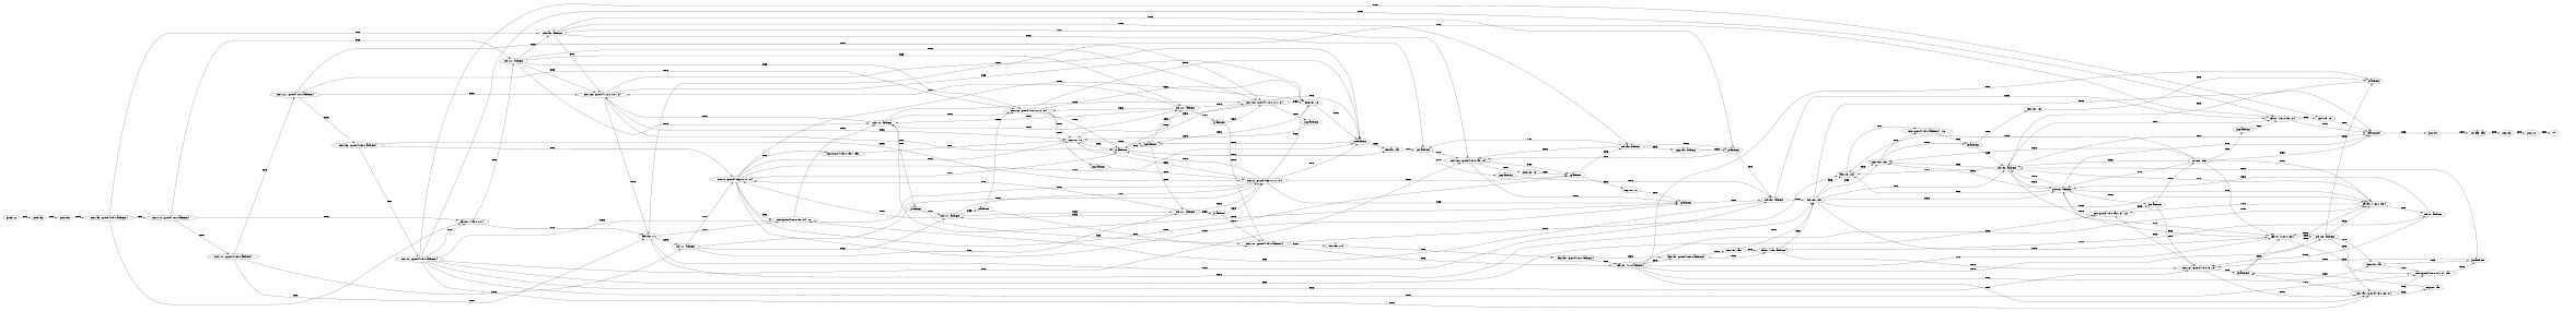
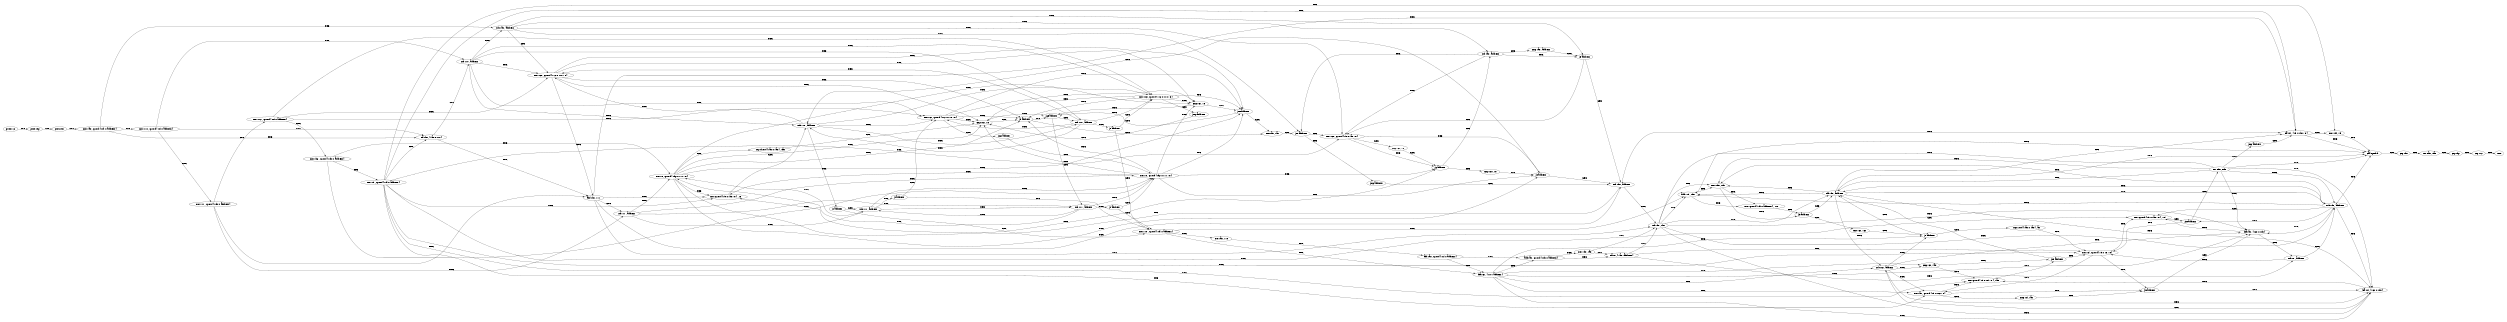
  digraph {
    rankdir=LR
    n1 [label="push r12"]
    n2 [label="push rbp"]
    n3 [label="push rbx"]
    n4 [label="mov rax , qword [ rdi + address ]"]
    n5 [label="mov r10 , qword [ rsi + address ]"]
    n6 [label="lea rbx , [ rax + r10 ]"]
    n7 [label="sub rax , address"]
    n8 [label="mov r11 , qword [ rdx + address ]"]
    n9 [label="sub r10 , address"]
    n10 [label="add rbx , r11"]
    n11 [label="mov rcx , qword [ r12 + r10 * 8 ]"]
    n12 [label="mov rcx , qword [ r9 + rax * 8 ]"]
    n13 [label="jns address"]
    n14 [label="sub rax , address"]
    n15 [label="je address"]
    n16 [label="mov r12 , qword [ rsi + address ]"]
    n17 [label="sub r11 , address"]
    n18 [label="mov rcx , qword [ r12 + r10 * 8 ]"]
    n19 [label="mov rcx , qword [ r12 + r10 * 8 ]"]
    n20 [label="sub r10 , address"]
    n21 [label="sub r10 , address"]
    n22 [label="mov rbp , qword [ rdx + address ]"]
    n23 [label="mov qword [ r9 + rbx * 8 ] , r8"]
    n24 [label="lea rsi , [ r9 + rbx * 8 ]"]
    n25 [label="sub rbx , address"]
    n26 [label="sub rdx , rbx"]
    n27 [label="mov r8 , qword [ rbp + r11 * 8 ]"]
    n28 [label="mov r8 , qword [ rbp + r11 * 8 ]"]
    n29 [label="sub r11 , address"]
    n30 [label="sub r11 , address"]
    n31 [label="mov r9 , qword [ rdi + address ]"]
    n32 [label="cmp rcx , r8"]
    n33 [label="cmp rcx , r8"]
    n34 [label="jne address"]
    n35 [label="je address"]
    n36 [label="jmp address"]
    n37 [label="jmp address"]
    n38 [label="mov rsi , qword [ r9 + r8 * 8 ]"]
    n39 [label="mov qword [ r9 + rsi * 8 ] , rax"]
    n40 [label="mov qword [ r9 + rax * 8 ] , rsi"]
    n41 [label="mov rax , qword [ r9 + rcx * 8 ]"]
    n42 [label="mov rdi , r9"]
    n43 [label="nop dword [ rax + rax ] , eax"]
    n44 [label="jg address"]
    n45 [label="je address"]
    n46 [label="cmp rcx , r8"]
    n47 [label="call symbol"]
    n48 [label="jle address"]
    n49 [label="jne address"]
    n50 [label="jne address"]
    n51 [label="cmp rsi , rax"]
    n52 [label="js address"]
    n53 [label="js address"]
    n54 [label="jmp address"]
    n55 [label="cmp rax , address"]
    n56 [label="jge address"]
    n57 [label="test rax , rax"]
    n58 [label="add r19 , rdx"]
    n59 [label="lea rsi , [ rcx + rdx ]"]
    n60 [label="lea rax , [ rcx + rdx ]"]
    n61 [label="test rdx , rdx"]
    n62 [label="shl rdx , address"]
    n63 [label="sub rdx , address"]
    n64 [label="js address"]
    n65 [label="js address"]
    n66 [label="cmp rcx , r8"]
    n67 [label="mov r10 , qword [ rdi + address ]"]
    n68 [label="mov rax , r10"]
    n69 [label="lea rcx , [ r10 - address ]"]
    n70 [label="add rax , qword [ rsi + address ]"]
    n71 [label="add rax , qword [ rdx + address ]"]
    n72 [label="js address"]
    n73 [label="sub rcx , address"]
    n74 [label="cmp rcx , rax"]
    n75 [label="mov qword [ rdi + address ] , r10"]
    n76 [label="mov rdx , rax"]
    n77 [label="lea r8 , [ rax - address ]"]
+   n78 [label="nop word [ rax + rax ] , ax"]
    n79 [label="sub r8 , address"]
    n80 [label="jle address"]
    n81 [label="pop rbx"]
    n82 [label="test rcx , rcx"]
    n83 [label="xor edx , edx"]
    n84 [label="jmp address"]
    n85 [label="xor eax , eax"]
    n86 [label="pop rbp"]
    n87 [label="pop r12"]
    n88 [label=retn]
    n1 -> n2 [label=CFG]
    n2 -> n3 [label=CFG]
    n3 -> n4 [label=CFG]
    n4 -> n5 [label=CFG]
    n4 -> n6 [label=DFG]
    n4 -> n7 [label=DFG]
    n5 -> n6 [label=DFG]
    n5 -> n8 [label=CFG]
    n5 -> n9 [label=DFG]
    n6 -> n9 [label=CFG]
    n6 -> n10 [label=DFG]
    n7 -> n11 [label=CFG]
    n7 -> n12 [label=DFG]
    n7 -> n13 [label=DFG]
    n7 -> n14 [label=DFG]
    n7 -> n15 [label=DFG]
    n8 -> n10 [label=DFG]
    n8 -> n16 [label=CFG]
    n8 -> n17 [label=DFG]
    n9 -> n7 [label=CFG]
    n9 -> n11 [label=DFG]
    n9 -> n18 [label=DFG]
    n9 -> n19 [label=DFG]
    n9 -> n20 [label=DFG]
    n9 -> n21 [label=DFG]
    n10 -> n17 [label=CFG]
    n10 -> n23 [label=DFG]
    n10 -> n24 [label=DFG]
    n10 -> n25 [label=DFG]
    n10 -> n26 [label=DFG]
    n11 -> n10 [label=CFG]
    n11 -> n32 [label=DFG]
    n11 -> n33 [label=DFG]
    n11 -> n34 [label=DFG]
    n11 -> n35 [label=DFG]
    n12 -> n44 [label=DFG]
    n12 -> n45 [label=DFG]
    n12 -> n46 [label=CFG]
    n13 -> n12 [label=CFG]
    n13 -> n54 [label=CFG]
    n14 -> n12 [label=DFG]
    n14 -> n13 [label=DFG]
    n14 -> n15 [label=DFG]
    n14 -> n55 [label=CFG]
    n15 -> n12 [label=CFG]
    n15 -> n25 [label=CFG]
    n16 -> n11 [label=DFG]
    n16 -> n18 [label=DFG]
    n16 -> n19 [label=DFG]
    n16 -> n22 [label=CFG]
    n17 -> n27 [label=DFG]
    n17 -> n28 [label=DFG]
    n17 -> n29 [label=DFG]
    n17 -> n30 [label=DFG]
    n18 -> n32 [label=DFG]
    n18 -> n33 [label=DFG]
    n18 -> n34 [label=DFG]
    n18 -> n35 [label=DFG]
    n18 -> n36 [label=CFG]
    n19 -> n32 [label=DFG]
    n19 -> n33 [label=DFG]
    n19 -> n34 [label=DFG]
    n19 -> n35 [label=DFG]
    n19 -> n37 [label=CFG]
    n20 -> n11 [label=DFG]
    n20 -> n18 [label=DFG]
    n20 -> n19 [label=DFG]
    n20 -> n21 [label=DFG]
    n20 -> n52 [label=DFG]
    n21 -> n11 [label=DFG]
    n21 -> n18 [label=DFG]
    n21 -> n19 [label=DFG]
    n21 -> n20 [label=DFG]
    n21 -> n53 [label=DFG]
    n22 -> n27 [label=DFG]
    n22 -> n28 [label=DFG]
    n22 -> n31 [label=CFG]
    n23 -> n21 [label=CFG]
    n24 -> n42 [label=CFG]
    n24 -> n47 [label=DFG]
    n25 -> n23 [label=DFG]
    n25 -> n24 [label=DFG]
    n25 -> n26 [label=DFG]
    n26 -> n47 [label=DFG]
    n26 -> n58 [label=DFG]
    n26 -> n59 [label=DFG]
    n26 -> n60 [label=DFG]
    n26 -> n61 [label=DFG]
    n26 -> n62 [label=DFG]
    n26 -> n63 [label=DFG]
    n27 -> n23 [label=DFG]
    n27 -> n32 [label=DFG]
    n27 -> n33 [label=DFG]
    n27 -> n34 [label=DFG]
    n27 -> n35 [label=DFG]
    n27 -> n43 [label=CFG]
    n27 -> n44 [label=DFG]
    n27 -> n45 [label=DFG]
    n28 -> n23 [label=DFG]
    n28 -> n32 [label=DFG]
    n28 -> n33 [label=DFG]
    n28 -> n34 [label=DFG]
    n28 -> n35 [label=DFG]
    n28 -> n44 [label=DFG]
    n28 -> n45 [label=DFG]
    n29 -> n27 [label=DFG]
    n29 -> n28 [label=DFG]
    n29 -> n30 [label=DFG]
    n29 -> n64 [label=DFG]
    n30 -> n27 [label=DFG]
    n30 -> n28 [label=DFG]
    n30 -> n29 [label=DFG]
    n30 -> n65 [label=DFG]
    n31 -> n6 [label=CFG]
    n31 -> n12 [label=DFG]
    n31 -> n23 [label=DFG]
    n31 -> n24 [label=DFG]
    n31 -> n38 [label=DFG]
    n31 -> n39 [label=DFG]
    n31 -> n40 [label=DFG]
    n31 -> n41 [label=DFG]
    n31 -> n42 [label=DFG]
    n32 -> n35 [label=CFG]
    n32 -> n56 [label=DFG]
    n33 -> n34 [label=CFG]
    n33 -> n56 [label=DFG]
    n34 -> n56 [label=CFG]
    n34 -> n57 [label=CFG]
    n35 -> n56 [label=CFG]
    n35 -> n57 [label=CFG]
    n36 -> n32 [label=CFG]
    n37 -> n28 [label=CFG]
    n38 -> n40 [label=DFG]
    n38 -> n41 [label=CFG]
    n38 -> n48 [label=DFG]
    n39 -> n49 [label=CFG]
    n40 -> n50 [label=CFG]
    n41 -> n39 [label=DFG]
    n41 -> n48 [label=DFG]
    n41 -> n51 [label=CFG]
    n42 -> n47 [label=DFG]
    n43 -> n32 [label=CFG]
    n44 -> n14 [label=CFG]
    n44 -> n66 [label=CFG]
    n45 -> n21 [label=CFG]
    n45 -> n25 [label=CFG]
    n46 -> n44 [label=CFG]
    n47 -> n81 [label=CFG]
    n48 -> n59 [label=CFG]
    n48 -> n60 [label=CFG]
    n49 -> n38 [label=CFG]
    n49 -> n62 [label=CFG]
    n50 -> n38 [label=CFG]
    n50 -> n83 [label=CFG]
    n51 -> n48 [label=CFG]
    n52 -> n18 [label=CFG]
    n52 -> n67 [label=CFG]
    n53 -> n30 [label=CFG]
    n53 -> n67 [label=CFG]
    n54 -> n25 [label=CFG]
    n55 -> n15 [label=CFG]
    n56 -> n20 [label=CFG]
    n56 -> n29 [label=CFG]
    n57 -> n13 [label=CFG]
    n58 -> n61 [label=CFG]
    n58 -> n75 [label=DFG]
    n59 -> n39 [label=DFG]
    n59 -> n73 [label=CFG]
    n60 -> n40 [label=DFG]
    n60 -> n79 [label=CFG]
    n61 -> n75 [label=CFG]
    n61 -> n80 [label=DFG]
    n62 -> n24 [label=CFG]
    n62 -> n47 [label=DFG]
    n62 -> n58 [label=DFG]
    n62 -> n59 [label=DFG]
-   n62 -> n60 [label=DFG]
+   n62 -> n73 [label=DFG]
    n62 -> n61 [label=DFG]
    n62 -> n63 [label=DFG]
    n63 -> n40 [label=CFG]
    n63 -> n47 [label=DFG]
    n63 -> n50 [label=DFG]
    n63 -> n58 [label=DFG]
-   n59 -> n63 [label=DFG]
+   n63 -> n59 [label=DFG]
    n63 -> n60 [label=DFG]
    n63 -> n61 [label=DFG]
    n63 -> n62 [label=DFG]
    n64 -> n28 [label=CFG]
    n64 -> n67 [label=CFG]
    n65 -> n19 [label=CFG]
    n65 -> n67 [label=CFG]
    n66 -> n45 [label=CFG]
    n67 -> n58 [label=DFG]
    n67 -> n68 [label=DFG]
    n67 -> n69 [label=DFG]
    n68 -> n70 [label=DFG]
    n69 -> n41 [label=DFG]
    n69 -> n59 [label=DFG]
    n69 -> n60 [label=DFG]
    n69 -> n71 [label=CFG]
    n69 -> n72 [label=DFG]
    n69 -> n73 [label=DFG]
    n69 -> n74 [label=DFG]
    n70 -> n69 [label=CFG]
    n70 -> n71 [label=DFG]
    n71 -> n76 [label=DFG]
    n71 -> n77 [label=DFG]
    n72 -> n62 [label=CFG]
+   n72 -> n78 [label=CFG]
    n73 -> n41 [label=DFG]
    n73 -> n59 [label=DFG]
    n73 -> n60 [label=DFG]
    n73 -> n72 [label=DFG]
    n73 -> n74 [label=DFG]
    n74 -> n39 [label=CFG]
    n74 -> n49 [label=DFG]
    n75 -> n80 [label=CFG]
    n76 -> n26 [label=DFG]
    n76 -> n77 [label=CFG]
    n77 -> n26 [label=CFG]
    n77 -> n38 [label=DFG]
    n77 -> n79 [label=DFG]
+   n78 -> n38 [label=CFG]
    n79 -> n38 [label=DFG]
    n79 -> n63 [label=CFG]
    n80 -> n62 [label=CFG]
    n80 -> n82 [label=CFG]
    n81 -> n85 [label=CFG]
    n82 -> n72 [label=CFG]
    n83 -> n47 [label=DFG]
    n83 -> n58 [label=DFG]
    n83 -> n59 [label=DFG]
    n83 -> n60 [label=DFG]
    n83 -> n61 [label=DFG]
    n83 -> n62 [label=DFG]
    n83 -> n63 [label=DFG]
    n83 -> n84 [label=CFG]
    n84 -> n24 [label=CFG]
    n85 -> n86 [label=CFG]
    n86 -> n87 [label=CFG]
    n87 -> n88 [label=CFG]
  }
